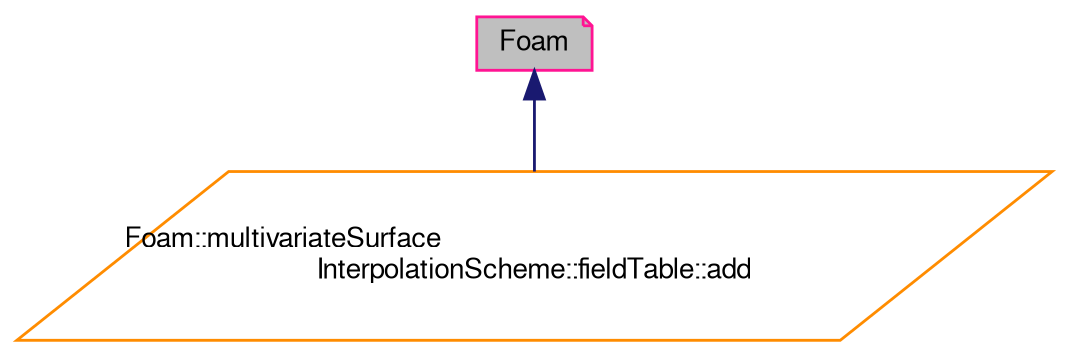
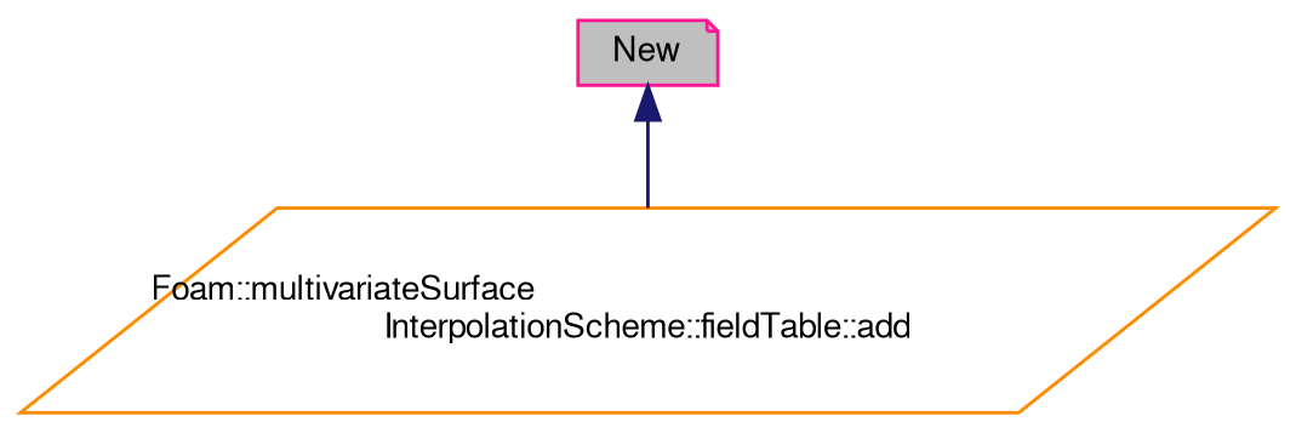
  digraph {
    rankdir=TB
    node [fontname=FreeSans fontsize=10]
-   n1 [color=deeppink fillcolor=grey75 fontcolor=black height=0.2 label=Foam shape=note style=filled width=0.4]
+   n1 [color=deeppink fillcolor=grey75 fontcolor=black height=0.2 label=New shape=note style=filled width=0.4]
    n2 [color=darkorange height=0.2 label="Foam::multivariateSurface\lInterpolationScheme::fieldTable::add" shape=parallelogram width=0.4]
    n1 -> n2 [color=midnightblue dir=back fontname=FreeSans fontsize=10 labelfontname=FreeSans labelfontsize=10 style=solid]
  }
